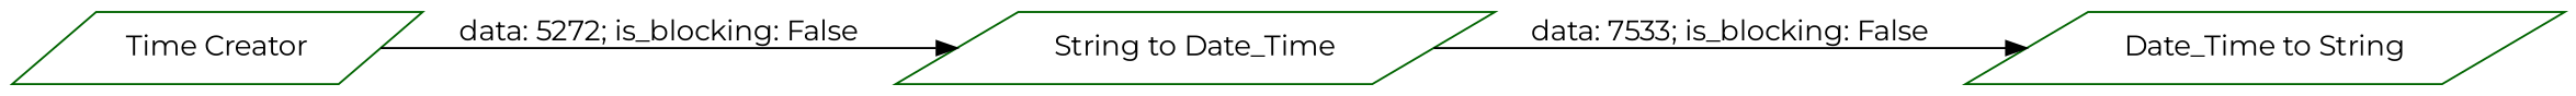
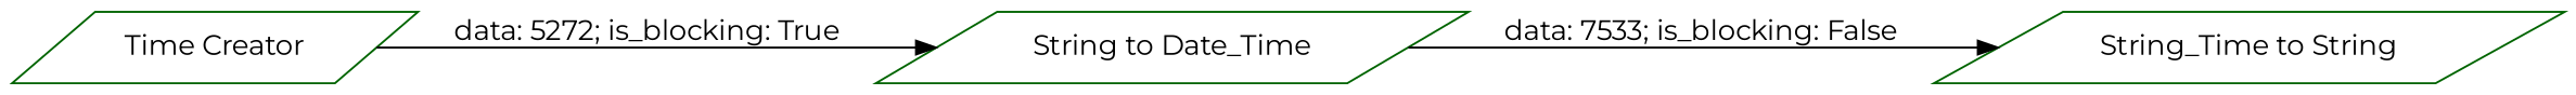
  digraph {
    fontname=Montserrat
    rankdir=LR
    node [color=darkgreen fontname=Montserrat shape=parallelogram]
    edge [fontname=Montserrat]
    n1 [label="String to Date_Time"]
-   n2 [label="Date_Time to String"]
+   n2 [label="String_Time to String"]
    n3 [label="Time Creator"]
    n1 -> n2 [label="data: 7533; is_blocking: False"]
-   n3 -> n1 [label="data: 5272; is_blocking: False"]
+   n3 -> n1 [label="data: 5272; is_blocking: True"]
  }
